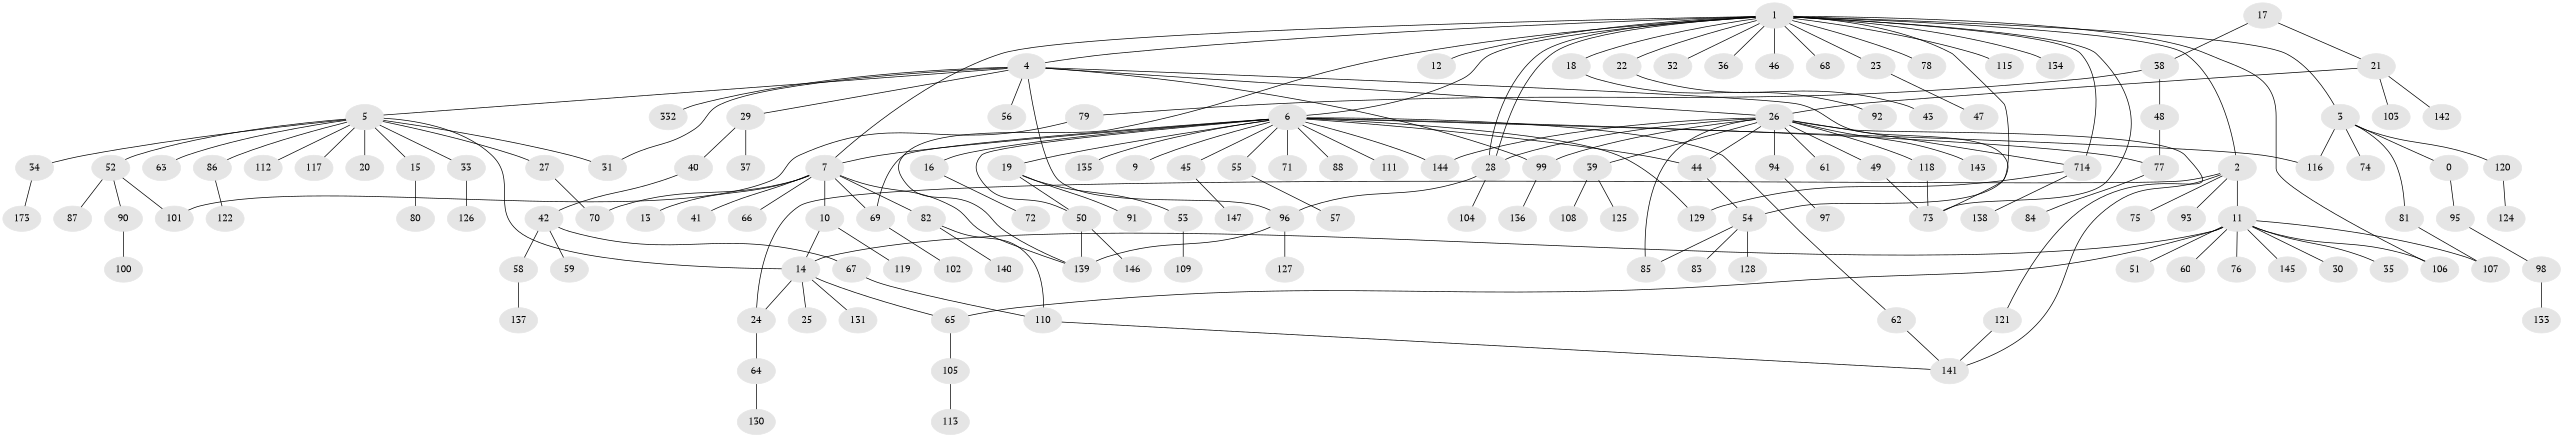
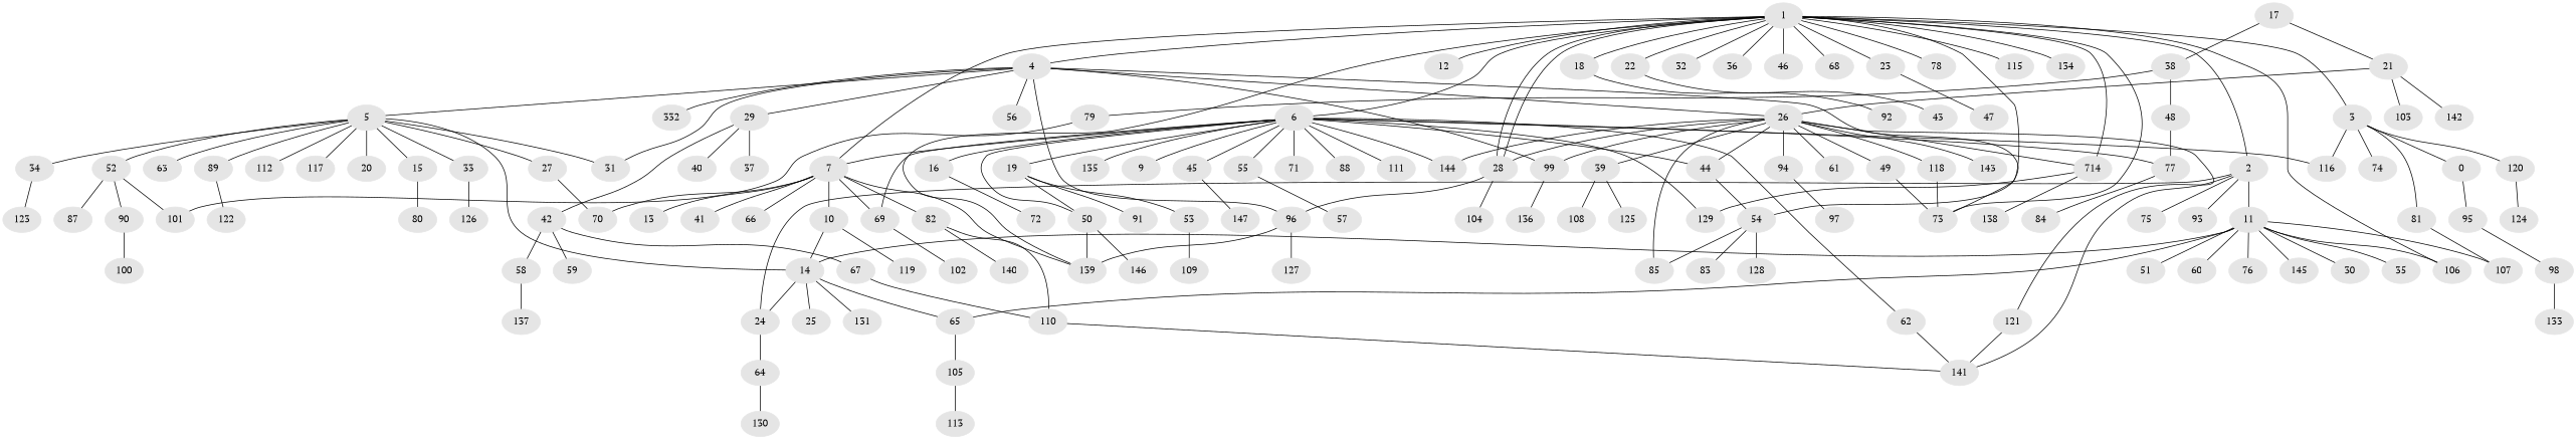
  graph {
    fontname="PT Serif"
    node [color=gray90 fontname="PT Serif" style=filled]
    edge [fontname="PT Serif"]
    1
    2
    3
    4
    6
    7
    12
    18
    22
    23
    28
    32
    36
    46
    54
    68
    73
    78
    106
    n20 [label=714]
    115
    134
    139
    11
    24
    75
    93
    141
    n29 [label=0]
    74
    81
    116
    120
    5
    26
    29
    31
    56
    96
    99
    n41 [label=332]
    9
    16
    19
    44
    45
    50
    55
    62
    69
    71
    77
    88
    111
    129
    135
    144
    10
    13
    41
    66
    70
    82
    92
    43
    47
    104
    85
    83
    128
    138
    14
    30
    35
    51
    60
    65
    76
    107
    145
    64
    95
    124
    15
    20
    27
    33
    34
    52
    63
-   86
+   86 [label=89]
    112
    117
    39
    49
    61
    94
    118
    121
    143
    37
    40
    42
    127
    136
    25
    131
    80
    126
-   123 [label=173]
+   123
    87
    90
    101
    122
    72
    53
    91
    147
    146
    57
    102
    84
    119
    17
    21
    38
    110
    140
    98
    105
    103
    142
    48
    79
    109
    130
    108
    125
    97
    58
    59
    67
    137
    100
    113
    133
    1 -- 2
    1 -- 3
    1 -- 4
    1 -- 6
    1 -- 7
    1 -- 12
    1 -- 18
    1 -- 22
    1 -- 23
    1 -- 28
    1 -- 28
    1 -- 32
    1 -- 36
    1 -- 46
    1 -- 54
    1 -- 68
    1 -- 73
    1 -- 78
    1 -- 106
    1 -- n20
    1 -- 115
    1 -- 134
    1 -- 139
    2 -- 11
    2 -- 24
    2 -- 75
    2 -- 93
    2 -- 141
    3 -- n29
    3 -- 74
    3 -- 81
    3 -- 116
    3 -- 120
    4 -- 73
    4 -- 5
    4 -- 26
    4 -- 29
    4 -- 31
    4 -- 56
    4 -- 96
    4 -- 99
    4 -- n41
    6 -- 7
    6 -- 116
    6 -- 9
    6 -- 16
    6 -- 19
    6 -- 44
    6 -- 45
    6 -- 50
    6 -- 55
    6 -- 62
    6 -- 69
    6 -- 71
    6 -- 77
    6 -- 88
    6 -- 111
    6 -- 129
    6 -- 135
    6 -- 144
    7 -- 139
    7 -- 69
    7 -- 10
    7 -- 13
    7 -- 41
    7 -- 66
    7 -- 70
    7 -- 82
    18 -- 92
    22 -- 43
    23 -- 47
    28 -- 96
    28 -- 104
    54 -- 85
    54 -- 83
    54 -- 128
    n20 -- 129
    n20 -- 138
    11 -- 106
    11 -- 14
    11 -- 30
    11 -- 35
    11 -- 51
    11 -- 60
    11 -- 65
    11 -- 76
    11 -- 107
    11 -- 145
    24 -- 64
    n29 -- 95
    81 -- 107
    120 -- 124
    5 -- 31
    5 -- 14
    5 -- 15
    5 -- 20
    5 -- 27
    5 -- 33
    5 -- 34
    5 -- 52
    5 -- 63
    5 -- 86
    5 -- 112
    5 -- 117
    26 -- 28
    26 -- n20
    26 -- 99
    26 -- 44
    26 -- 144
    26 -- 85
    26 -- 39
    26 -- 49
    26 -- 61
    26 -- 94
    26 -- 118
    26 -- 121
    26 -- 143
    29 -- 37
    29 -- 40
-   40 -- 42
+   29 -- 42
    96 -- 139
    96 -- 127
    99 -- 136
    16 -- 72
    19 -- 50
    19 -- 53
    19 -- 91
    44 -- 54
    45 -- 147
    50 -- 139
    50 -- 146
    55 -- 57
    62 -- 141
    69 -- 102
    77 -- 84
    10 -- 14
    10 -- 119
    82 -- 110
    82 -- 140
    14 -- 24
    14 -- 65
    14 -- 25
    14 -- 131
    65 -- 105
    64 -- 130
    95 -- 98
    15 -- 80
    27 -- 70
    33 -- 126
    34 -- 123
    52 -- 87
    52 -- 90
    52 -- 101
    86 -- 122
    39 -- 108
    39 -- 125
    49 -- 73
    94 -- 97
    118 -- 73
    121 -- 141
    42 -- 58
    42 -- 59
    42 -- 67
    90 -- 100
    53 -- 109
    17 -- 21
    17 -- 38
    21 -- 26
    21 -- 103
    21 -- 142
    38 -- 48
    38 -- 79
    110 -- 141
    98 -- 133
    105 -- 113
    48 -- 77
    79 -- 101
    58 -- 137
    67 -- 110
  }
